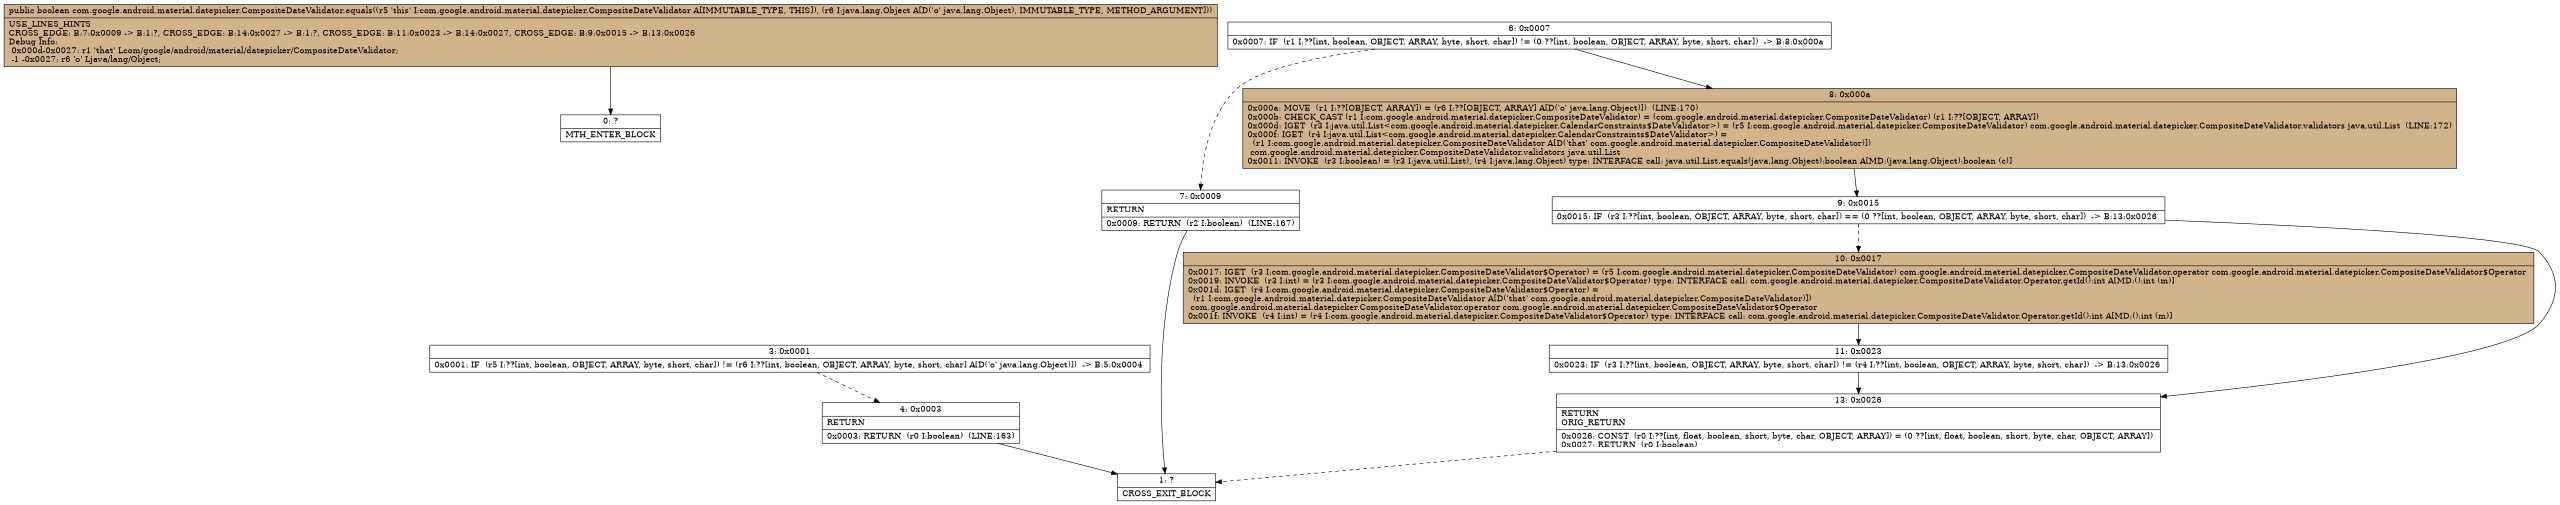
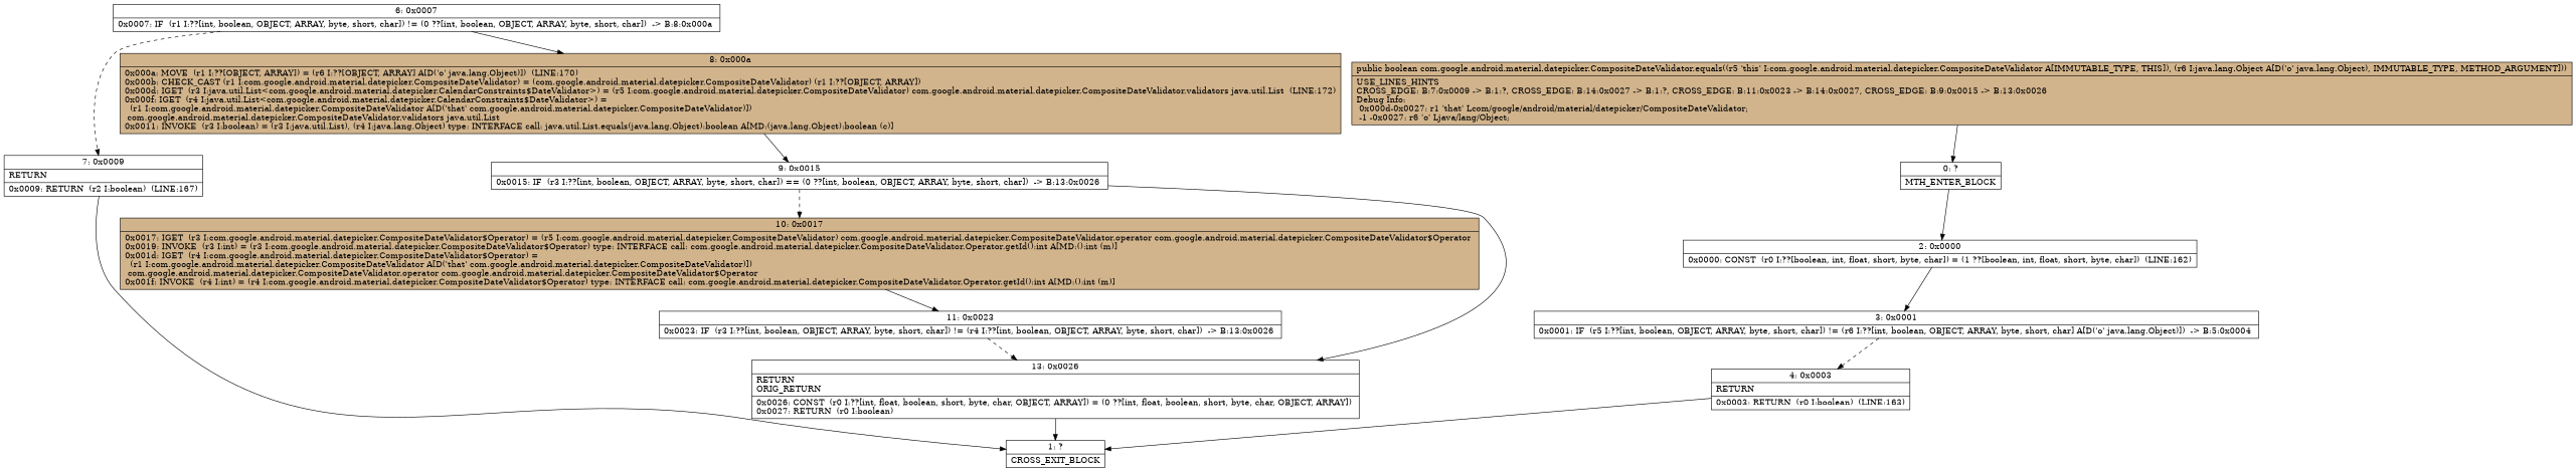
  digraph {
    node [fillcolor=white shape=record style=filled]
    n1 [label="{0\:\ ?|MTH_ENTER_BLOCK\l}"]
+   n2 [label="{2\:\ 0x0000|0x0000: CONST  (r0 I:??[boolean, int, float, short, byte, char]) = (1 ??[boolean, int, float, short, byte, char])  (LINE:162)\l}"]
    n3 [label="{3\:\ 0x0001|0x0001: IF  (r5 I:??[int, boolean, OBJECT, ARRAY, byte, short, char]) != (r6 I:??[int, boolean, OBJECT, ARRAY, byte, short, char] A[D('o' java.lang.Object)])  \-\> B:5:0x0004 \l}"]
    n4 [label="{4\:\ 0x0003|RETURN\l|0x0003: RETURN  (r0 I:boolean)  (LINE:163)\l}"]
    n5 [label="{1\:\ ?|CROSS_EXIT_BLOCK\l}"]
    n6 [label="{6\:\ 0x0007|0x0007: IF  (r1 I:??[int, boolean, OBJECT, ARRAY, byte, short, char]) != (0 ??[int, boolean, OBJECT, ARRAY, byte, short, char])  \-\> B:8:0x000a \l}"]
    n7 [label="{7\:\ 0x0009|RETURN\l|0x0009: RETURN  (r2 I:boolean)  (LINE:167)\l}"]
    n8 [fillcolor=tan label="{8\:\ 0x000a|0x000a: MOVE  (r1 I:??[OBJECT, ARRAY]) = (r6 I:??[OBJECT, ARRAY] A[D('o' java.lang.Object)])  (LINE:170)\l0x000b: CHECK_CAST (r1 I:com.google.android.material.datepicker.CompositeDateValidator) = (com.google.android.material.datepicker.CompositeDateValidator) (r1 I:??[OBJECT, ARRAY]) \l0x000d: IGET  (r3 I:java.util.List\<com.google.android.material.datepicker.CalendarConstraints$DateValidator\>) = (r5 I:com.google.android.material.datepicker.CompositeDateValidator) com.google.android.material.datepicker.CompositeDateValidator.validators java.util.List  (LINE:172)\l0x000f: IGET  (r4 I:java.util.List\<com.google.android.material.datepicker.CalendarConstraints$DateValidator\>) = \l  (r1 I:com.google.android.material.datepicker.CompositeDateValidator A[D('that' com.google.android.material.datepicker.CompositeDateValidator)])\l com.google.android.material.datepicker.CompositeDateValidator.validators java.util.List \l0x0011: INVOKE  (r3 I:boolean) = (r3 I:java.util.List), (r4 I:java.lang.Object) type: INTERFACE call: java.util.List.equals(java.lang.Object):boolean A[MD:(java.lang.Object):boolean (c)]\l}"]
    n9 [label="{9\:\ 0x0015|0x0015: IF  (r3 I:??[int, boolean, OBJECT, ARRAY, byte, short, char]) == (0 ??[int, boolean, OBJECT, ARRAY, byte, short, char])  \-\> B:13:0x0026 \l}"]
    n10 [fillcolor=tan label="{10\:\ 0x0017|0x0017: IGET  (r3 I:com.google.android.material.datepicker.CompositeDateValidator$Operator) = (r5 I:com.google.android.material.datepicker.CompositeDateValidator) com.google.android.material.datepicker.CompositeDateValidator.operator com.google.android.material.datepicker.CompositeDateValidator$Operator \l0x0019: INVOKE  (r3 I:int) = (r3 I:com.google.android.material.datepicker.CompositeDateValidator$Operator) type: INTERFACE call: com.google.android.material.datepicker.CompositeDateValidator.Operator.getId():int A[MD:():int (m)]\l0x001d: IGET  (r4 I:com.google.android.material.datepicker.CompositeDateValidator$Operator) = \l  (r1 I:com.google.android.material.datepicker.CompositeDateValidator A[D('that' com.google.android.material.datepicker.CompositeDateValidator)])\l com.google.android.material.datepicker.CompositeDateValidator.operator com.google.android.material.datepicker.CompositeDateValidator$Operator \l0x001f: INVOKE  (r4 I:int) = (r4 I:com.google.android.material.datepicker.CompositeDateValidator$Operator) type: INTERFACE call: com.google.android.material.datepicker.CompositeDateValidator.Operator.getId():int A[MD:():int (m)]\l}"]
    n11 [label="{13\:\ 0x0026|RETURN\lORIG_RETURN\l|0x0026: CONST  (r0 I:??[int, float, boolean, short, byte, char, OBJECT, ARRAY]) = (0 ??[int, float, boolean, short, byte, char, OBJECT, ARRAY]) \l0x0027: RETURN  (r0 I:boolean) \l}"]
    n12 [label="{11\:\ 0x0023|0x0023: IF  (r3 I:??[int, boolean, OBJECT, ARRAY, byte, short, char]) != (r4 I:??[int, boolean, OBJECT, ARRAY, byte, short, char])  \-\> B:13:0x0026 \l}"]
    n13 [fillcolor=tan label="{public boolean com.google.android.material.datepicker.CompositeDateValidator.equals((r5 'this' I:com.google.android.material.datepicker.CompositeDateValidator A[IMMUTABLE_TYPE, THIS]), (r6 I:java.lang.Object A[D('o' java.lang.Object), IMMUTABLE_TYPE, METHOD_ARGUMENT]))  | USE_LINES_HINTS\lCROSS_EDGE: B:7:0x0009 \-\> B:1:?, CROSS_EDGE: B:14:0x0027 \-\> B:1:?, CROSS_EDGE: B:11:0x0023 \-\> B:14:0x0027, CROSS_EDGE: B:9:0x0015 \-\> B:13:0x0026\lDebug Info:\l  0x000d\-0x0027: r1 'that' Lcom\/google\/android\/material\/datepicker\/CompositeDateValidator;\l  \-1 \-0x0027: r6 'o' Ljava\/lang\/Object;\l}"]
+   n1 -> n2
+   n2 -> n3
    n3 -> n4 [style=dashed]
    n4 -> n5
    n6 -> n7 [style=dashed]
    n6 -> n8
    n7 -> n5
    n8 -> n9
    n9 -> n10 [style=dashed]
    n9 -> n11
    n10 -> n12
-   n11 -> n5 [style=dashed]
-   n12 -> n11
+   n11 -> n5
+   n12 -> n11 [style=dashed]
    n13 -> n1
  }
